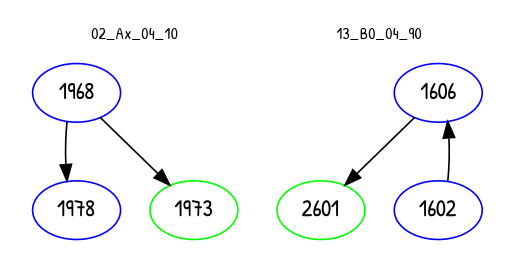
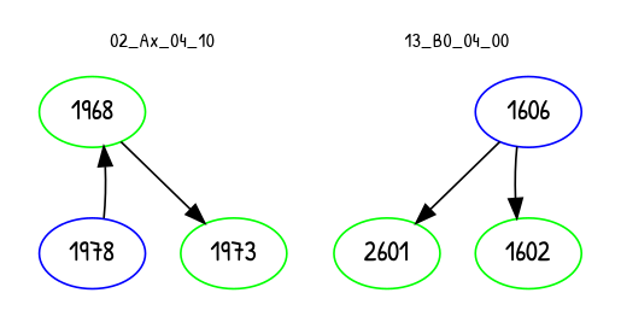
  digraph {
    fontname="Patrick Hand"
    node [color=blue fontname="Patrick Hand"]
    edge [color=black fontname="Patrick Hand"]
-   n1 [label=1968]
+   n1 [color=green label=1968]
    n2 [label=1978]
    n3 [color=green label=1973]
    n4 [label=1606]
    n5 [color=green label=2601]
-   n6 [label=1602]
+   n6 [color=green label=1602]
    subgraph cluster_1 {
      color=white
      fontsize=10
      label="02_Ax_04_10"
      n1
      n2
      n3
    }
    subgraph cluster_2 {
      color=white
      fontsize=10
-     label="13_B0_04_90"
+     label="13_B0_04_00"
      n4
      n5
      n6
    }
-   n1 -> n2
+   n2 -> n1
    n1 -> n3
    n4 -> n5
-   n6 -> n4
+   n4 -> n6
  }
